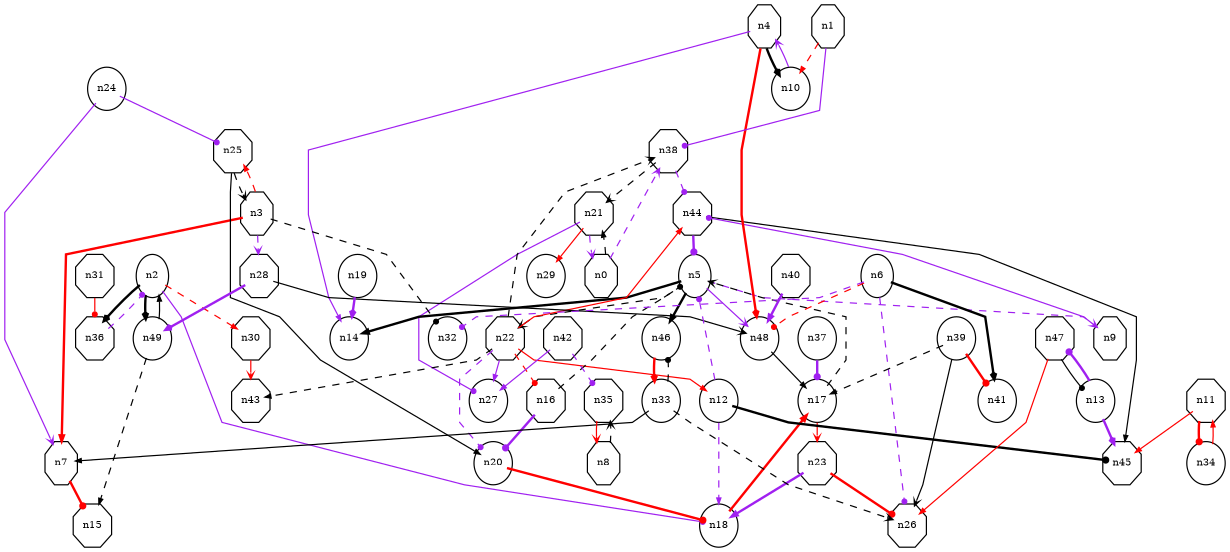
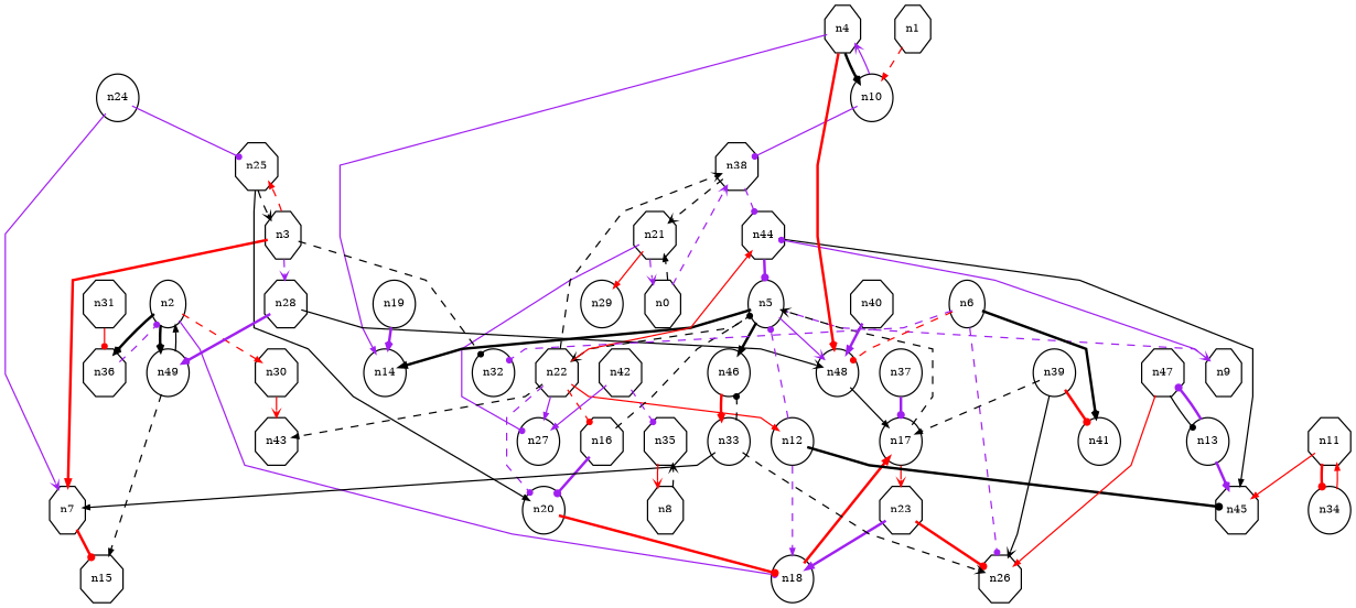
  digraph {
    fontsize=8
    nodesep=0.22
    nodesize=0.16
    ranksep=0.22
    splines=polyline
    node [fixedsize=shape fontsize=8 shape=octagon]
    edge [arrowhead=dot arrowsize=0.5 color=purple style=dashed]
    n38 [width=0.32]
    n44 [width=0.32]
    n21 [width=0.32]
    n5 [shape=ellipse width=0.32]
    n45 [width=0.32]
    n0 [width=0.32]
    n27 [shape=ellipse width=0.32]
    n29 [shape=ellipse width=0.32]
    n48 [shape=ellipse width=0.32]
    n14 [shape=ellipse width=0.32]
    n9 [width=0.32]
    n22 [width=0.32]
    n46 [shape=ellipse width=0.32]
    n10 [shape=ellipse width=0.32]
    n4 [width=0.32]
    n17 [shape=ellipse width=0.32]
    n1 [width=0.32]
    n30 [width=0.32]
    n43 [width=0.32]
    n2 [shape=ellipse width=0.32]
    n36 [width=0.32]
    n49 [shape=ellipse width=0.32]
    n18 [shape=ellipse width=0.32]
    n15 [width=0.32]
    n7 [width=0.32]
    n3 [width=0.32]
    n25 [width=0.32]
    n28 [width=0.32]
    n32 [shape=ellipse width=0.32]
    n20 [shape=ellipse width=0.32]
    n23 [width=0.32]
    n26 [width=0.32]
    n12 [shape=ellipse width=0.32]
    n16 [width=0.32]
    n33 [shape=ellipse width=0.32]
    n6 [shape=ellipse width=0.32]
    n41 [shape=ellipse width=0.32]
    n34 [shape=ellipse width=0.32]
    n11 [width=0.32]
    n13 [shape=ellipse width=0.32]
    n47 [width=0.32]
    n19 [shape=ellipse width=0.32]
    n24 [shape=ellipse width=0.32]
    n31 [width=0.32]
    n8 [width=0.32]
    n35 [width=0.32]
    n37 [shape=ellipse width=0.32]
    n39 [shape=ellipse width=0.32]
    n40 [width=0.32]
    n42 [width=0.32]
    n38 -> n44
    n38 -> n21 [arrowhead=vee color=black]
    n44 -> n5 [style=bold]
    n44 -> n45 [arrowhead=normal color=black style=solid]
    n21 -> n0 [arrowhead=vee]
    n21 -> n27 [style=solid]
    n21 -> n29 [arrowhead=normal color=red style=solid]
    n5 -> n48 [arrowhead=vee style=solid]
    n5 -> n14 [arrowhead=normal color=black style=bold]
    n5 -> n9 [arrowhead=vee]
    n5 -> n22 [arrowhead=vee color=black]
    n5 -> n46 [arrowhead=normal color=black style=bold]
    n0 -> n38 [arrowhead=vee]
    n0 -> n21 [arrowhead=normal color=black]
    n48 -> n17 [arrowhead=normal color=black style=solid]
    n9 -> n44 [style=solid]
    n22 -> n38 [arrowhead=vee color=black]
    n22 -> n44 [arrowhead=normal color=red style=solid]
    n22 -> n27 [arrowhead=normal style=solid]
    n22 -> n43 [arrowhead=normal color=black]
    n22 -> n20
    n22 -> n12 [arrowhead=normal color=red style=solid]
    n22 -> n16 [color=red]
    n46 -> n33 [arrowhead=vee color=red style=bold]
-   n1 -> n38 [style=solid]
+   n10 -> n38 [style=solid]
    n10 -> n4 [arrowhead=vee style=solid]
    n4 -> n48 [arrowhead=vee color=red style=bold]
    n4 -> n14 [arrowhead=normal style=solid]
    n4 -> n10 [arrowhead=vee color=black style=bold]
    n17 -> n5 [arrowhead=vee color=black]
    n17 -> n23 [arrowhead=vee color=red style=solid]
    n1 -> n10 [arrowhead=normal color=red]
    n30 -> n43 [arrowhead=vee color=red style=solid]
    n2 -> n30 [arrowhead=normal color=red]
    n2 -> n36 [arrowhead=vee color=black style=bold]
    n2 -> n49 [arrowhead=vee color=black style=bold]
    n2 -> n18 [style=solid]
    n36 -> n2
    n49 -> n2 [arrowhead=normal color=black style=solid]
    n49 -> n15 [arrowhead=normal color=black]
    n18 -> n17 [arrowhead=normal color=red style=bold]
    n7 -> n15 [color=red style=bold]
    n3 -> n7 [arrowhead=normal color=red style=bold]
    n3 -> n25 [arrowhead=normal color=red]
    n3 -> n28 [arrowhead=vee]
    n3 -> n32 [color=black]
    n25 -> n3 [arrowhead=vee color=black]
    n25 -> n20 [arrowhead=normal color=black style=solid]
    n28 -> n48 [arrowhead=vee color=black style=solid]
    n28 -> n49 [arrowhead=vee style=bold]
    n20 -> n18 [color=red style=bold]
    n23 -> n18 [arrowhead=normal style=bold]
    n23 -> n26 [color=red style=bold]
    n12 -> n5
    n12 -> n45 [color=black style=bold]
    n12 -> n18 [arrowhead=normal]
    n16 -> n5 [color=black]
    n16 -> n20 [style=bold]
    n33 -> n46 [color=black]
    n33 -> n7 [arrowhead=normal color=black style=solid]
    n33 -> n26 [arrowhead=vee color=black]
    n6 -> n48 [color=red]
    n6 -> n32
    n6 -> n26
    n6 -> n41 [arrowhead=vee color=black style=bold]
    n34 -> n11 [arrowhead=normal color=red style=solid]
    n11 -> n45 [arrowhead=normal color=red style=solid]
    n11 -> n34 [color=red style=bold]
    n13 -> n45 [arrowhead=vee style=bold]
    n13 -> n47 [style=bold]
    n47 -> n26 [arrowhead=normal color=red style=solid]
    n47 -> n13 [color=black style=solid]
    n19 -> n14 [arrowhead=vee style=bold]
    n24 -> n7 [arrowhead=vee style=solid]
    n24 -> n25 [style=solid]
    n31 -> n36 [color=red style=solid]
    n8 -> n35 [arrowhead=vee color=black]
    n35 -> n8 [arrowhead=vee color=red style=solid]
    n37 -> n17 [style=bold]
    n39 -> n17 [arrowhead=normal color=black]
    n39 -> n26 [arrowhead=vee color=black style=solid]
    n39 -> n41 [color=red style=bold]
    n40 -> n48 [arrowhead=normal style=bold]
    n42 -> n27 [arrowhead=normal style=solid]
    n42 -> n35
  }
